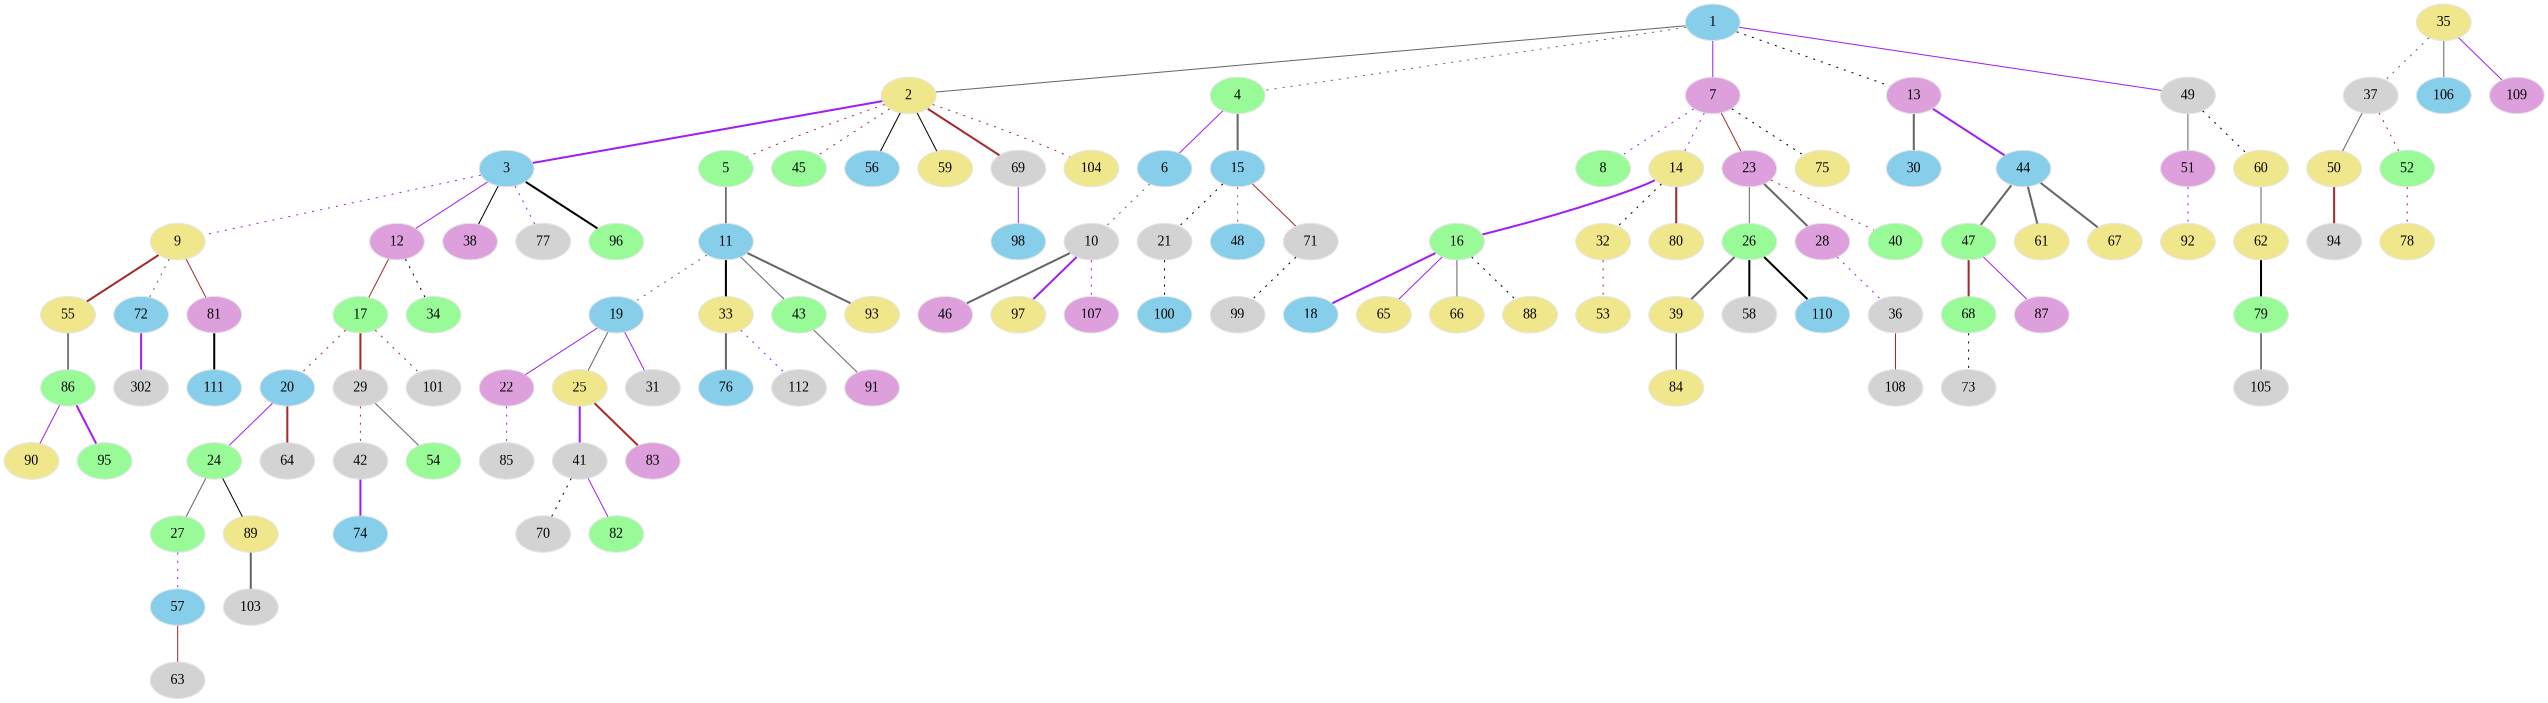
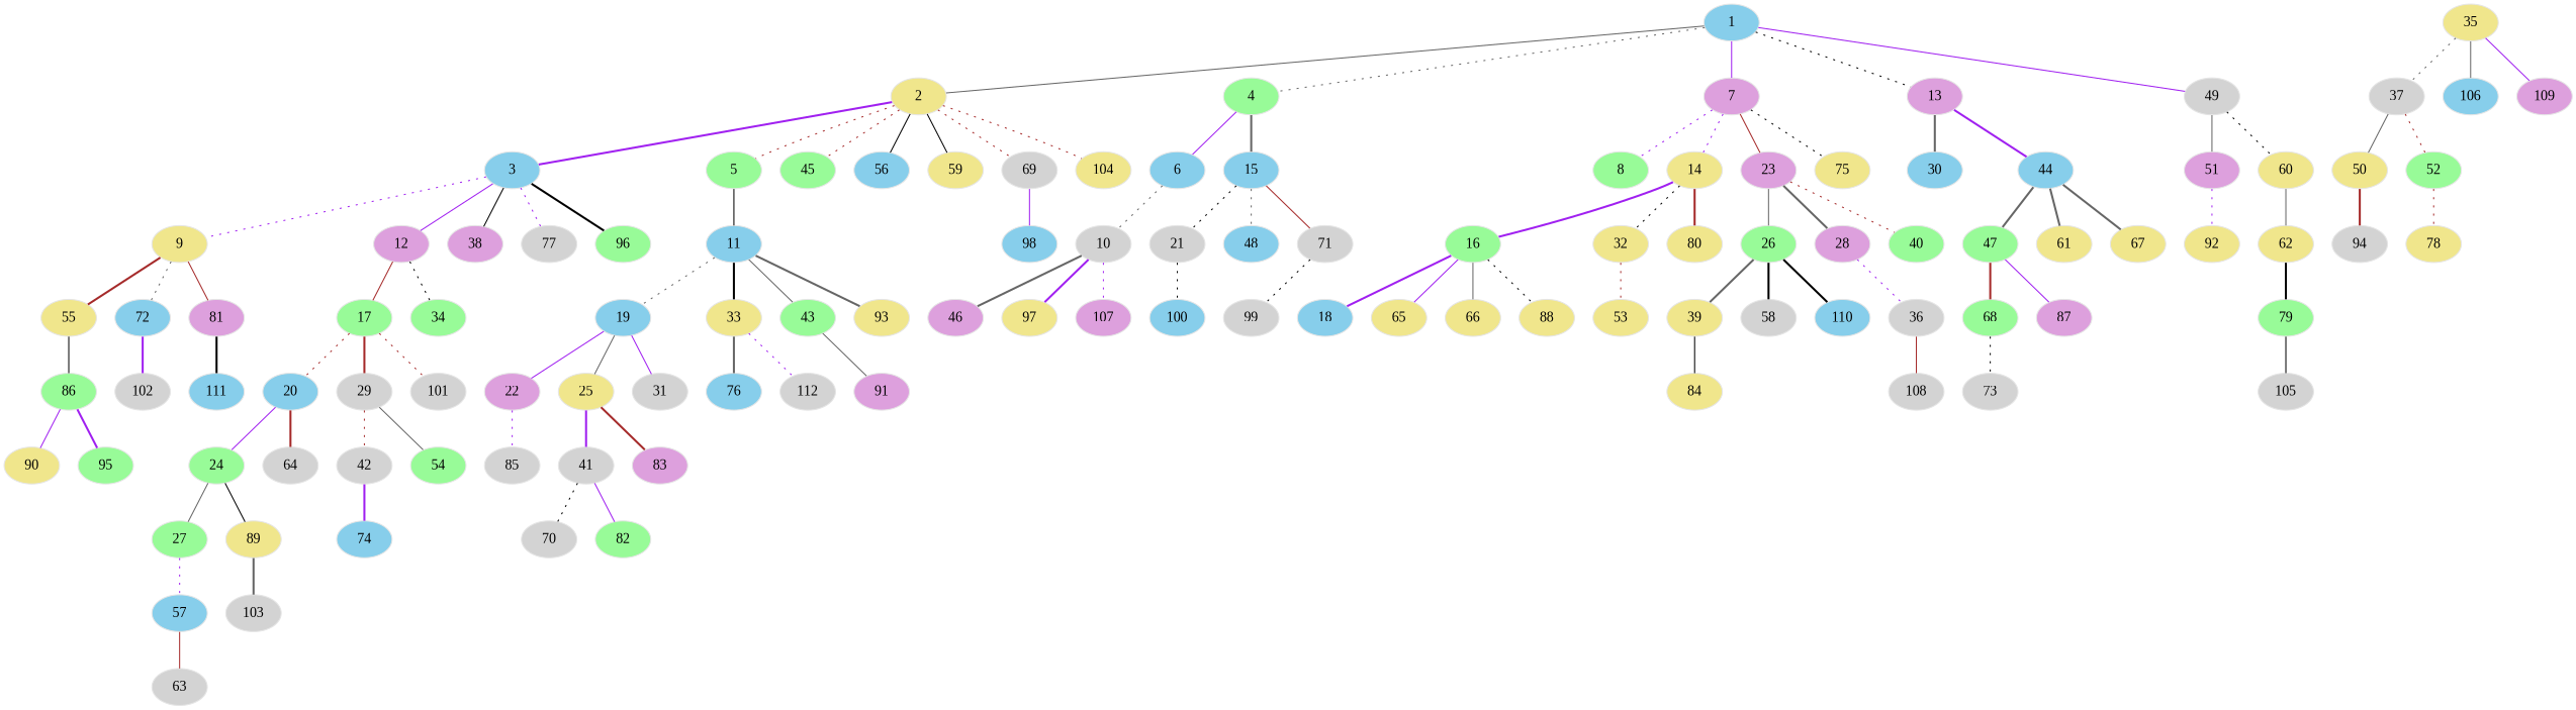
  graph {
    fontname="Liberation Serif"
    node [color=gray90 fillcolor=khaki fontname="Liberation Serif" style=filled]
    edge [color=purple fontname="Liberation Serif" style=solid]
    1 [fillcolor=skyblue]
    2
    4 [fillcolor=palegreen]
    7 [fillcolor=plum]
    13 [fillcolor=plum]
    49 [fillcolor=lightgrey]
    3 [fillcolor=skyblue]
    5 [fillcolor=palegreen]
    45 [fillcolor=palegreen]
    56 [fillcolor=skyblue]
    59
    69 [fillcolor=lightgrey]
    104
    6 [fillcolor=skyblue]
    15 [fillcolor=skyblue]
    8 [fillcolor=palegreen]
    14
    23 [fillcolor=plum]
    75
    30 [fillcolor=skyblue]
    44 [fillcolor=skyblue]
    51 [fillcolor=plum]
    60
    9
    12 [fillcolor=plum]
    38 [fillcolor=plum]
    77 [fillcolor=lightgrey]
    96 [fillcolor=palegreen]
    11 [fillcolor=skyblue]
    98 [fillcolor=skyblue]
    55
    72 [fillcolor=skyblue]
    81 [fillcolor=plum]
    17 [fillcolor=palegreen]
    34 [fillcolor=palegreen]
    10 [fillcolor=lightgrey]
    21 [fillcolor=lightgrey]
    48 [fillcolor=skyblue]
    71 [fillcolor=lightgrey]
    19 [fillcolor=skyblue]
    33
    43 [fillcolor=palegreen]
    93
    46 [fillcolor=plum]
    97
    107 [fillcolor=plum]
    16 [fillcolor=palegreen]
    32
    80
    26 [fillcolor=palegreen]
    28 [fillcolor=plum]
    40 [fillcolor=palegreen]
    86 [fillcolor=palegreen]
-   102 [fillcolor=lightgrey label=302]
+   102 [fillcolor=lightgrey]
    111 [fillcolor=skyblue]
    37 [fillcolor=lightgrey]
    35
    106 [fillcolor=skyblue]
    109 [fillcolor=plum]
    22 [fillcolor=plum]
    25
    31 [fillcolor=lightgrey]
    76 [fillcolor=skyblue]
    112 [fillcolor=lightgrey]
    91 [fillcolor=plum]
    20 [fillcolor=skyblue]
    29 [fillcolor=lightgrey]
    101 [fillcolor=lightgrey]
    47 [fillcolor=palegreen]
    61
    67
    18 [fillcolor=skyblue]
    65
    66
    88
    53
    100 [fillcolor=skyblue]
    99 [fillcolor=lightgrey]
    24 [fillcolor=palegreen]
    64 [fillcolor=lightgrey]
    42 [fillcolor=lightgrey]
    54 [fillcolor=palegreen]
    85 [fillcolor=lightgrey]
    41 [fillcolor=lightgrey]
    83 [fillcolor=plum]
    27 [fillcolor=palegreen]
    89
    39
    58 [fillcolor=lightgrey]
    110 [fillcolor=skyblue]
    36 [fillcolor=lightgrey]
    57 [fillcolor=skyblue]
    103 [fillcolor=lightgrey]
    70 [fillcolor=lightgrey]
    82 [fillcolor=palegreen]
    84
    63 [fillcolor=lightgrey]
    108 [fillcolor=lightgrey]
    74 [fillcolor=skyblue]
    50
    52 [fillcolor=palegreen]
    94 [fillcolor=lightgrey]
    78
    68 [fillcolor=palegreen]
    87 [fillcolor=plum]
    73 [fillcolor=lightgrey]
    92
    62
    90
    95 [fillcolor=palegreen]
    79 [fillcolor=palegreen]
    105 [fillcolor=lightgrey]
    1 -- 2 [color=gray40]
    1 -- 4 [color=gray40 style=dotted]
    1 -- 7
    1 -- 13 [color=black style=dotted]
    1 -- 49
    2 -- 3 [style=bold]
    2 -- 5 [color=brown style=dotted]
    2 -- 45 [color=brown style=dotted]
    2 -- 56 [color=black]
    2 -- 59 [color=black]
-   2 -- 69 [color=brown style=bold]
+   2 -- 69 [color=brown style=dotted]
    2 -- 104 [color=brown style=dotted]
    4 -- 6
    4 -- 15 [color=gray40 style=bold]
    7 -- 8 [style=dotted]
    7 -- 14 [style=dotted]
    7 -- 23 [color=brown]
    7 -- 75 [color=black style=dotted]
    13 -- 30 [color=gray40 style=bold]
    13 -- 44 [style=bold]
    49 -- 51 [color=gray40]
    49 -- 60 [color=black style=dotted]
    3 -- 9 [style=dotted]
    3 -- 12
    3 -- 38 [color=black]
    3 -- 77 [style=dotted]
    3 -- 96 [color=black style=bold]
    5 -- 11 [color=black]
    69 -- 98
    6 -- 10 [color=gray40 style=dotted]
    15 -- 21 [color=black style=dotted]
    15 -- 48 [color=gray40 style=dotted]
    15 -- 71 [color=brown]
    14 -- 16 [style=bold]
    14 -- 32 [color=black style=dotted]
    14 -- 80 [color=brown style=bold]
    23 -- 26 [color=gray40]
    23 -- 28 [color=gray40 style=bold]
    23 -- 40 [color=brown style=dotted]
    44 -- 47 [color=gray40 style=bold]
    44 -- 61 [color=gray40 style=bold]
    44 -- 67 [color=gray40 style=bold]
    51 -- 92 [style=dotted]
    60 -- 62 [color=gray40]
    9 -- 55 [color=brown style=bold]
    9 -- 72 [color=gray40 style=dotted]
    9 -- 81 [color=brown]
    12 -- 17 [color=brown]
    12 -- 34 [color=black style=dotted]
    11 -- 19 [color=gray40 style=dotted]
    11 -- 33 [color=black style=bold]
    11 -- 43 [color=gray40]
    11 -- 93 [color=gray40 style=bold]
    55 -- 86 [color=black]
    72 -- 102 [style=bold]
    81 -- 111 [color=black style=bold]
    17 -- 20 [color=brown style=dotted]
    17 -- 29 [color=brown style=bold]
    17 -- 101 [color=brown style=dotted]
    10 -- 46 [color=gray40 style=bold]
    10 -- 97 [style=bold]
    10 -- 107 [style=dotted]
    21 -- 100 [color=black style=dotted]
    71 -- 99 [color=black style=dotted]
    19 -- 22
    19 -- 25 [color=gray40]
    19 -- 31
    33 -- 76 [color=gray40 style=bold]
    33 -- 112 [style=dotted]
    43 -- 91 [color=gray40]
    16 -- 18 [style=bold]
    16 -- 65
    16 -- 66 [color=gray40]
    16 -- 88 [color=black style=dotted]
    32 -- 53 [color=brown style=dotted]
    26 -- 39 [color=gray40 style=bold]
    26 -- 58 [color=black style=bold]
    26 -- 110 [color=black style=bold]
    28 -- 36 [style=dotted]
    86 -- 90
    86 -- 95 [style=bold]
    37 -- 50 [color=gray40]
    37 -- 52 [color=brown style=dotted]
    35 -- 37 [color=gray40 style=dotted]
    35 -- 106 [color=gray40]
    35 -- 109
    22 -- 85 [style=dotted]
    25 -- 41 [style=bold]
    25 -- 83 [color=brown style=bold]
    20 -- 24
    20 -- 64 [color=brown style=bold]
    29 -- 42 [color=brown style=dotted]
    29 -- 54 [color=gray40]
    47 -- 68 [color=brown style=bold]
    47 -- 87
    24 -- 27 [color=gray40]
    24 -- 89 [color=black]
    42 -- 74 [style=bold]
    41 -- 70 [color=black style=dotted]
    41 -- 82
    27 -- 57 [style=dotted]
    89 -- 103 [color=gray40 style=bold]
    39 -- 84 [color=black]
    36 -- 108 [color=brown]
    57 -- 63 [color=brown]
    50 -- 94 [color=brown style=bold]
    52 -- 78 [color=brown style=dotted]
    68 -- 73 [color=black style=dotted]
    62 -- 79 [color=black style=bold]
    79 -- 105 [color=black]
  }
